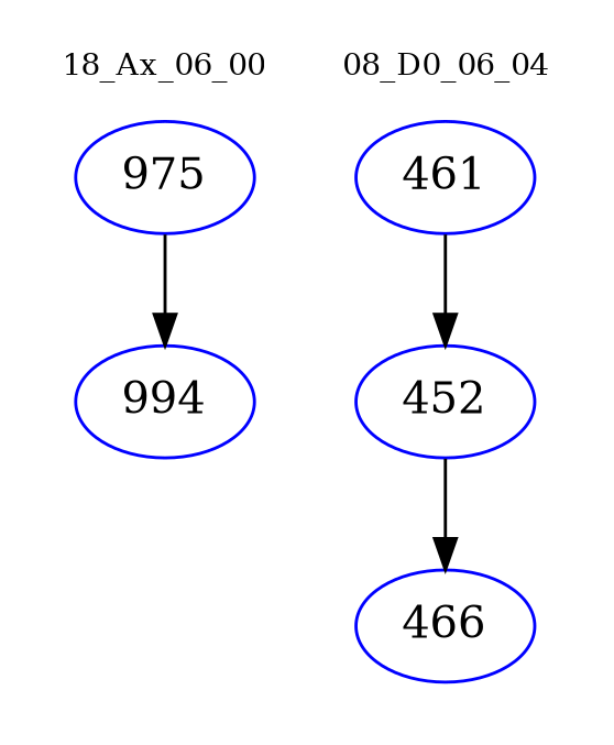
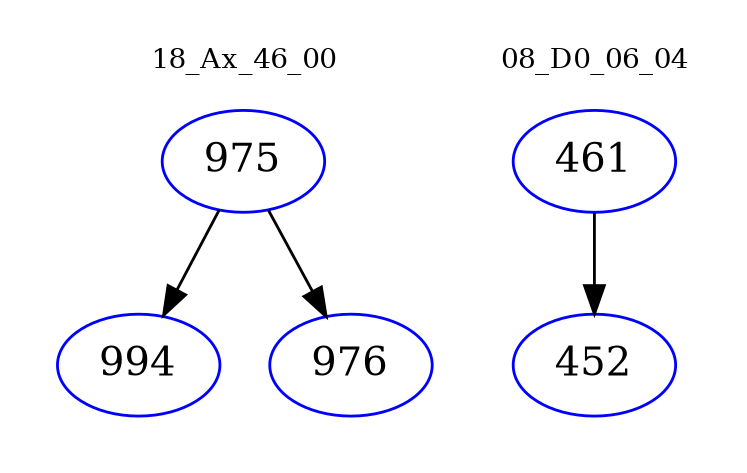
  digraph {
    node [color=blue]
    edge [color=black]
    n1 [label=994]
    n2 [label=975]
+   n3 [label=976]
    n4 [label=461]
    n5 [label=452]
-   n6 [label=466]
    subgraph cluster_1 {
      color=white
      fontsize=10
-     label="18_Ax_06_00"
+     label="18_Ax_46_00"
      n1
      n2
+     n3
    }
    subgraph cluster_2 {
      color=white
      fontsize=10
      label="08_D0_06_04"
      n4
      n5
-     n6
    }
    n2 -> n1
+   n2 -> n3
    n4 -> n5
-   n5 -> n6
  }
